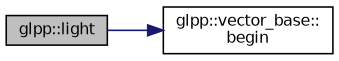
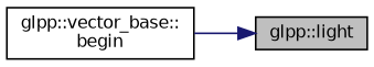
  digraph {
    rankdir=LR
    node [color=black fontname=Helvetica fontsize=10 shape=record style=filled]
    n1 [fillcolor=grey75 fontcolor=black height=0.2 label="glpp::light" width=0.4]
    n2 [fillcolor=white height=0.2 label="glpp::vector_base::\lbegin" width=0.4]
-   n1 -> n2 [color=midnightblue fontname=Helvetica fontsize=10 labelfontname=Helvetica labelfontsize=10 style=solid]
+   n2 -> n1 [color=midnightblue fontname=Helvetica fontsize=10 labelfontname=Helvetica labelfontsize=10 style=solid]
  }
